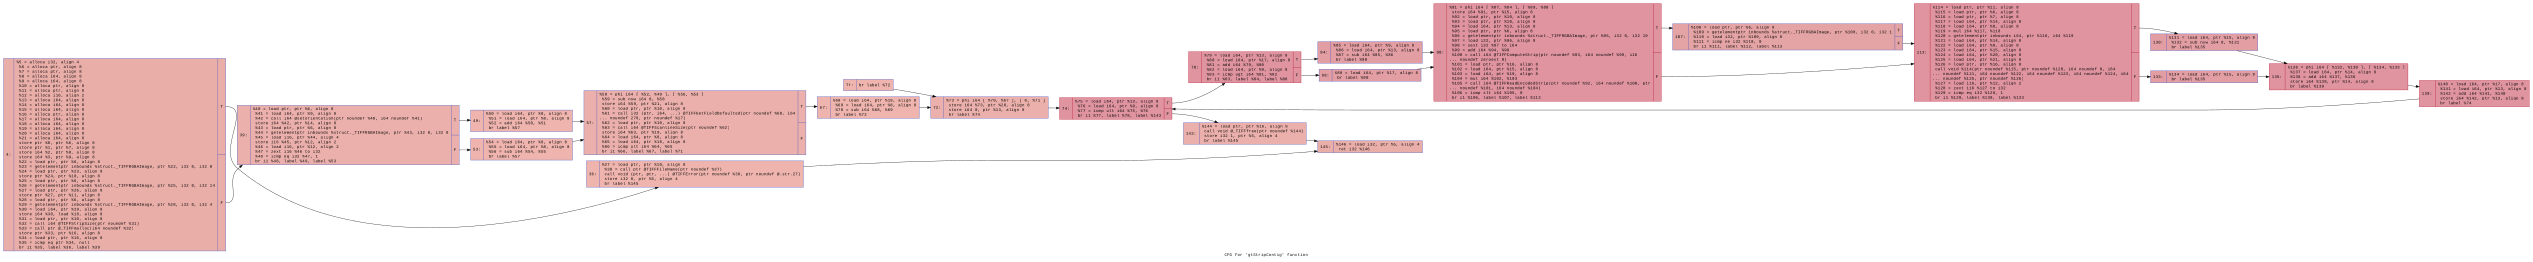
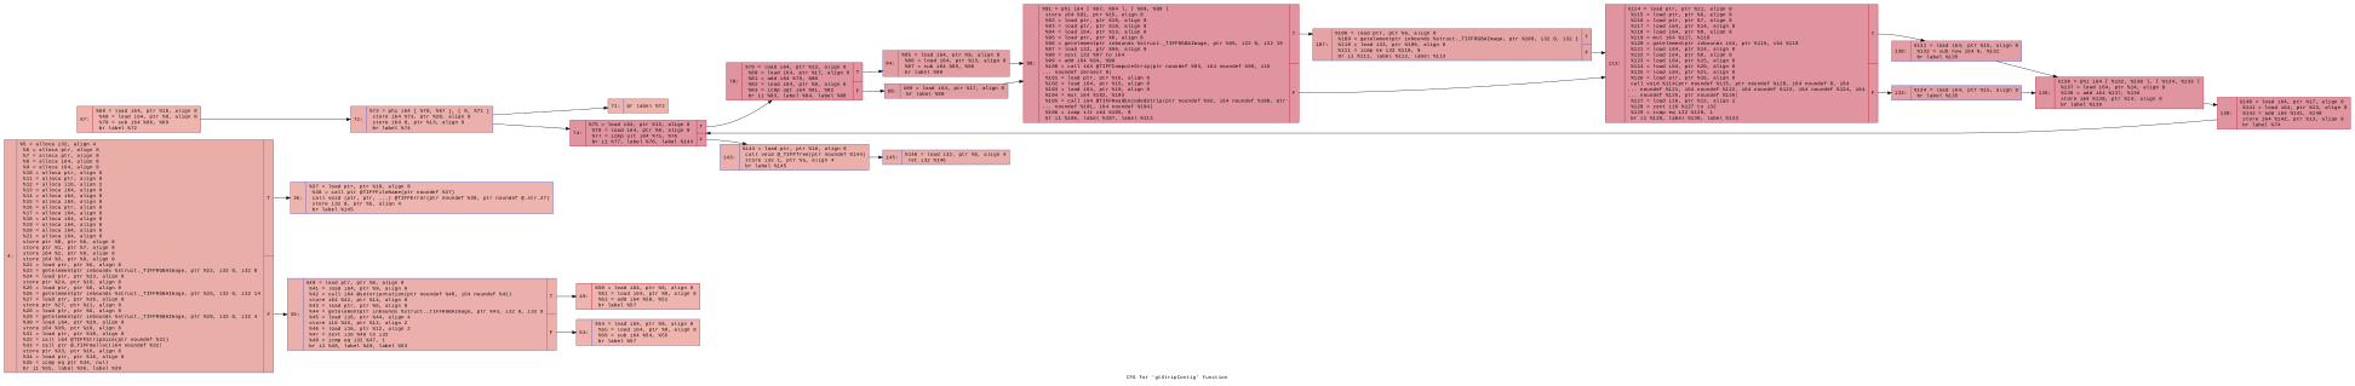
  digraph {
    fontname="Liberation Mono"
    label="CFG for 'gtStripContig' function"
    rankdir=LR
    node [color="#3d50c3ff" fillcolor="#b70d2870" fontname="Liberation Mono" shape=record style=filled]
    edge [fontname="Liberation Mono"]
-   n1 [fillcolor="#d0473d70" label="{4:\l|  %5 = alloca i32, align 4\l  %6 = alloca ptr, align 8\l  %7 = alloca ptr, align 8\l  %8 = alloca i64, align 8\l  %9 = alloca i64, align 8\l  %10 = alloca ptr, align 8\l  %11 = alloca ptr, align 8\l  %12 = alloca i16, align 2\l  %13 = alloca i64, align 8\l  %14 = alloca i64, align 8\l  %15 = alloca i64, align 8\l  %16 = alloca ptr, align 8\l  %17 = alloca i64, align 8\l  %18 = alloca i64, align 8\l  %19 = alloca i64, align 8\l  %20 = alloca i64, align 8\l  %21 = alloca i64, align 8\l  store ptr %0, ptr %6, align 8\l  store ptr %1, ptr %7, align 8\l  store i64 %2, ptr %8, align 8\l  store i64 %3, ptr %9, align 8\l  %22 = load ptr, ptr %6, align 8\l  %23 = getelementptr inbounds %struct._TIFFRGBAImage, ptr %22, i32 0, i32 0\l  %24 = load ptr, ptr %23, align 8\l  store ptr %24, ptr %10, align 8\l  %25 = load ptr, ptr %6, align 8\l  %26 = getelementptr inbounds %struct._TIFFRGBAImage, ptr %25, i32 0, i32 14\l  %27 = load ptr, ptr %26, align 8\l  store ptr %27, ptr %11, align 8\l  %28 = load ptr, ptr %6, align 8\l  %29 = getelementptr inbounds %struct._TIFFRGBAImage, ptr %28, i32 0, i32 4\l  %30 = load i64, ptr %29, align 8\l  store i64 %30, load %18, align 8\l  %31 = load ptr, ptr %10, align 8\l  %32 = call i64 @TIFFStripSize(ptr noundef %31)\l  %33 = call ptr @_TIFFmalloc(i64 noundef %32)\l  store ptr %33, ptr %16, align 8\l  %34 = load ptr, ptr %16, align 8\l  %35 = icmp eq ptr %34, null\l  br i1 %35, label %36, label %39\l|{<s0>T|<s1>F}}"]
+   n1 [fillcolor="#d0473d70" label="{4:\l|  %5 = alloca i32, align 4\l  %6 = alloca ptr, align 8\l  %7 = alloca ptr, align 8\l  %8 = alloca i64, align 8\l  %9 = alloca i64, align 8\l  %10 = alloca ptr, align 8\l  %11 = alloca ptr, align 8\l  %12 = alloca i16, align 2\l  %13 = alloca i64, align 8\l  %14 = alloca i64, align 8\l  %15 = alloca i64, align 8\l  %16 = alloca ptr, align 8\l  %17 = alloca i64, align 8\l  %18 = alloca i64, align 8\l  %19 = alloca i64, align 8\l  %20 = alloca i64, align 8\l  %21 = alloca i64, align 8\l  store ptr %0, ptr %6, align 8\l  store ptr %1, ptr %7, align 8\l  store i64 %2, ptr %8, align 8\l  store i64 %3, ptr %9, align 8\l  %22 = load ptr, ptr %6, align 8\l  %23 = getelementptr inbounds %struct._TIFFRGBAImage, ptr %22, i32 0, i32 0\l  %24 = load ptr, ptr %23, align 8\l  store ptr %24, ptr %10, align 8\l  %25 = load ptr, ptr %6, align 8\l  %26 = getelementptr inbounds %struct._TIFFRGBAImage, ptr %25, i32 0, i32 14\l  %27 = load ptr, ptr %26, align 8\l  store ptr %27, ptr %11, align 8\l  %28 = load ptr, ptr %6, align 8\l  %29 = getelementptr inbounds %struct._TIFFRGBAImage, ptr %28, i32 0, i32 4\l  %30 = load i64, ptr %29, align 8\l  store i64 %30, ptr %18, align 8\l  %31 = load ptr, ptr %10, align 8\l  %32 = call i64 @TIFFStripSize(ptr noundef %31)\l  %33 = call ptr @_TIFFmalloc(i64 noundef %32)\l  store ptr %33, ptr %16, align 8\l  %34 = load ptr, ptr %16, align 8\l  %35 = icmp eq ptr %34, null\l  br i1 %35, label %36, label %39\l|{<s0>T|<s1>F}}"]
    n2 [fillcolor="#d8564670" label="{36:\l|  %37 = load ptr, ptr %10, align 8\l  %38 = call ptr @TIFFFileName(ptr noundef %37)\l  call void (ptr, ptr, ...) @TIFFError(ptr noundef %38, ptr noundef @.str.27)\l  store i32 0, ptr %5, align 4\l  br label %145\l}"]
    n3 [fillcolor="#d24b4070" label="{39:\l|  %40 = load ptr, ptr %6, align 8\l  %41 = load i64, ptr %9, align 8\l  %42 = call i64 @setorientation(ptr noundef %40, i64 noundef %41)\l  store i64 %42, ptr %14, align 8\l  %43 = load ptr, ptr %6, align 8\l  %44 = getelementptr inbounds %struct._TIFFRGBAImage, ptr %43, i32 0, i32 8\l  %45 = load i16, ptr %44, align 4\l  store i16 %45, ptr %12, align 2\l  %46 = load i16, ptr %12, align 2\l  %47 = zext i16 %46 to i32\l  %48 = icmp eq i32 %47, 1\l  br i1 %48, label %49, label %53\l|{<s0>T|<s1>F}}"]
    n4 [fillcolor="#d0473d70" label="{145:\l|  %146 = load i32, ptr %5, align 4\l  ret i32 %146\l}"]
-   n5 [fillcolor="#d8564670" label="{49:\l|  %50 = load i64, ptr %8, align 8\l  %51 = load i64, ptr %8, align 8\l  %52 = add i64 %50, %51\l  br label %57\l}"]
+   n5 [color="#b70d28ff" fillcolor="#d8564670" label="{49:\l|  %50 = load i64, ptr %8, align 8\l  %51 = load i64, ptr %8, align 8\l  %52 = add i64 %50, %51\l  br label %57\l}"]
    n6 [fillcolor="#d8564670" label="{53:\l|  %54 = load i64, ptr %8, align 8\l  %55 = load i64, ptr %8, align 8\l  %56 = sub i64 %54, %55\l  br label %57\l}"]
-   n7 [fillcolor="#d24b4070" label="{57:\l|  %58 = phi i64 [ %52, %49 ], [ %56, %53 ]\l  %59 = sub nsw i64 0, %58\l  store i64 %59, ptr %21, align 8\l  %60 = load ptr, ptr %10, align 8\l  %61 = call i32 (ptr, i64, ...) @TIFFGetFieldDefaulted(ptr noundef %60, i64\l... noundef 278, ptr noundef %17)\l  %62 = load ptr, ptr %10, align 8\l  %63 = call i64 @TIFFScanlineSize(ptr noundef %62)\l  store i64 %63, ptr %19, align 8\l  %64 = load i64, ptr %8, align 8\l  %65 = load i64, ptr %18, align 8\l  %66 = icmp ult i64 %64, %65\l  br i1 %66, label %67, label %71\l|{<s0>T|<s1>F}}"]
-   n8 [fillcolor="#d8564670" label="{67:\l|  %68 = load i64, ptr %18, align 8\l  %69 = load i64, ptr %8, align 8\l  %70 = sub i64 %68, %69\l  br label %72\l}"]
+   n8 [color="#b70d28ff" fillcolor="#d8564670" label="{67:\l|  %68 = load i64, ptr %18, align 8\l  %69 = load i64, ptr %8, align 8\l  %70 = sub i64 %68, %69\l  br label %72\l}"]
    n9 [fillcolor="#d24b4070" label="{72:\l|  %73 = phi i64 [ %70, %67 ], [ 0, %71 ]\l  store i64 %73, ptr %20, align 8\l  store i64 0, ptr %13, align 8\l  br label %74\l}"]
    n10 [fillcolor="#d8564670" label="{71:\l|  br label %72\l}"]
    n11 [color="#b70d28ff" label="{74:\l|  %75 = load i64, ptr %13, align 8\l  %76 = load i64, ptr %9, align 8\l  %77 = icmp ult i64 %75, %76\l  br i1 %77, label %78, label %143\l|{<s0>T|<s1>F}}"]
    n12 [color="#b70d28ff" label="{78:\l|  %79 = load i64, ptr %13, align 8\l  %80 = load i64, ptr %17, align 8\l  %81 = add i64 %79, %80\l  %82 = load i64, ptr %9, align 8\l  %83 = icmp ugt i64 %81, %82\l  br i1 %83, label %84, label %88\l|{<s0>T|<s1>F}}"]
    n13 [fillcolor="#d24b4070" label="{143:\l|  %144 = load ptr, ptr %16, align 8\l  call void @_TIFFfree(ptr noundef %144)\l  store i32 1, ptr %5, align 4\l  br label %145\l}"]
    n14 [fillcolor="#be242e70" label="{84:\l|  %85 = load i64, ptr %9, align 8\l  %86 = load i64, ptr %13, align 8\l  %87 = sub i64 %85, %86\l  br label %90\l}"]
    n15 [fillcolor="#be242e70" label="{88:\l|  %89 = load i64, ptr %17, align 8\l  br label %90\l}"]
    n16 [color="#b70d28ff" label="{90:\l|  %91 = phi i64 [ %87, %84 ], [ %89, %88 ]\l  store i64 %91, ptr %15, align 8\l  %92 = load ptr, ptr %10, align 8\l  %93 = load ptr, ptr %10, align 8\l  %94 = load i64, ptr %13, align 8\l  %95 = load ptr, ptr %6, align 8\l  %96 = getelementptr inbounds %struct._TIFFRGBAImage, ptr %95, i32 0, i32 19\l  %97 = load i32, ptr %96, align 8\l  %98 = sext i32 %97 to i64\l  %99 = add i64 %94, %98\l  %100 = call i64 @TIFFComputeStrip(ptr noundef %93, i64 noundef %99, i16\l... noundef zeroext 0)\l  %101 = load ptr, ptr %16, align 8\l  %102 = load i64, ptr %15, align 8\l  %103 = load i64, ptr %19, align 8\l  %104 = mul i64 %102, %103\l  %105 = call i64 @TIFFReadEncodedStrip(ptr noundef %92, i64 noundef %100, ptr\l... noundef %101, i64 noundef %104)\l  %106 = icmp slt i64 %105, 0\l  br i1 %106, label %107, label %113\l|{<s0>T|<s1>F}}"]
    n17 [fillcolor="#c32e3170" label="{107:\l|  %108 = load ptr, ptr %6, align 8\l  %109 = getelementptr inbounds %struct._TIFFRGBAImage, ptr %108, i32 0, i32 1\l  %110 = load i32, ptr %109, align 8\l  %111 = icmp ne i32 %110, 0\l  br i1 %111, label %112, label %113\l|{<s0>T|<s1>F}}"]
    n18 [color="#b70d28ff" label="{113:\l|  %114 = load ptr, ptr %11, align 8\l  %115 = load ptr, ptr %6, align 8\l  %116 = load ptr, ptr %7, align 8\l  %117 = load i64, ptr %14, align 8\l  %118 = load i64, ptr %8, align 8\l  %119 = mul i64 %117, %118\l  %120 = getelementptr inbounds i64, ptr %116, i64 %119\l  %121 = load i64, ptr %14, align 8\l  %122 = load i64, ptr %8, align 8\l  %123 = load i64, ptr %15, align 8\l  %124 = load i64, ptr %20, align 8\l  %125 = load i64, ptr %21, align 8\l  %126 = load ptr, ptr %16, align 8\l  call void %114(ptr noundef %115, ptr noundef %120, i64 noundef 0, i64\l... noundef %121, i64 noundef %122, i64 noundef %123, i64 noundef %124, i64\l... noundef %125, ptr noundef %126)\l  %127 = load i16, ptr %12, align 2\l  %128 = zext i16 %127 to i32\l  %129 = icmp eq i32 %128, 1\l  br i1 %129, label %130, label %133\l|{<s0>T|<s1>F}}"]
    n19 [fillcolor="#be242e70" label="{130:\l|  %131 = load i64, ptr %15, align 8\l  %132 = sub nsw i64 0, %131\l  br label %135\l}"]
    n20 [fillcolor="#be242e70" label="{133:\l|  %134 = load i64, ptr %15, align 8\l  br label %135\l}"]
    n21 [color="#b70d28ff" label="{135:\l|  %136 = phi i64 [ %132, %130 ], [ %134, %133 ]\l  %137 = load i64, ptr %14, align 8\l  %138 = add i64 %137, %136\l  store i64 %138, ptr %14, align 8\l  br label %139\l}"]
    n22 [color="#b70d28ff" label="{139:\l|  %140 = load i64, ptr %17, align 8\l  %141 = load i64, ptr %13, align 8\l  %142 = add i64 %141, %140\l  store i64 %142, ptr %13, align 8\l  br label %74\l}"]
    n1 -> n2 [tailport=s0]
    n1 -> n3 [tailport=s1]
-   n2 -> n4
    n3 -> n5 [tailport=s0]
    n3 -> n6 [tailport=s1]
-   n5 -> n7
-   n6 -> n7
-   n7 -> n8 [tailport=s0]
    n8 -> n9
    n9 -> n11
-   n10 -> n9
+   n9 -> n10
    n11 -> n12 [tailport=s0]
    n11 -> n13 [tailport=s1]
    n12 -> n14 [tailport=s0]
    n12 -> n15 [tailport=s1]
    n13 -> n4
    n14 -> n16
    n15 -> n16
    n16 -> n17 [tailport=s0]
    n16 -> n18 [tailport=s1]
    n17 -> n18 [tailport=s1]
    n18 -> n19 [tailport=s0]
    n18 -> n20 [tailport=s1]
    n19 -> n21
    n20 -> n21
    n21 -> n22
    n22 -> n11
  }
